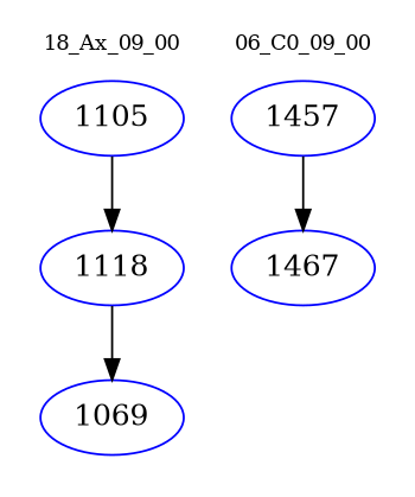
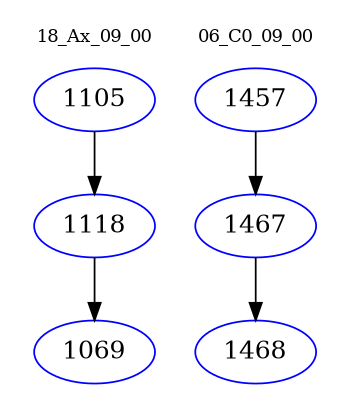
  digraph {
    node [color=blue]
    edge [color=black]
    n1 [label=1105]
    n2 [label=1118]
    n3 [label=1069]
    n4 [label=1457]
    n5 [label=1467]
+   n6 [label=1468]
    subgraph cluster_1 {
      color=white
      fontsize=10
      label="18_Ax_09_00"
      n1
      n2
      n3
    }
    subgraph cluster_2 {
      color=white
      fontsize=10
      label="06_C0_09_00"
      n4
      n5
+     n6
    }
    n1 -> n2
    n2 -> n3
    n4 -> n5
+   n5 -> n6
  }
